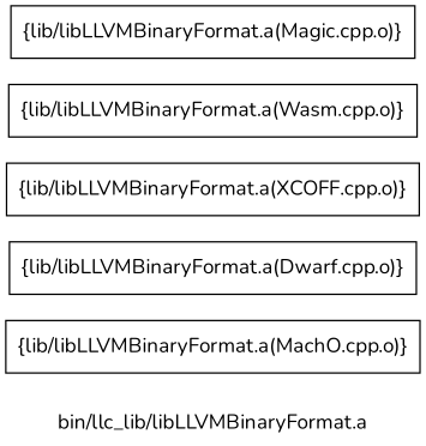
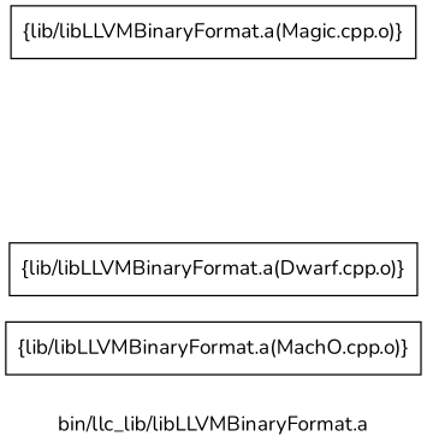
  digraph {
    label="bin/llc_lib/libLLVMBinaryFormat.a"
    rankdir=LR
    fontname=Nunito
    node [group=0 shape=box fontname=Nunito]
    n1 [label="{lib/libLLVMBinaryFormat.a(MachO.cpp.o)}"]
    n2 [label="{lib/libLLVMBinaryFormat.a(Dwarf.cpp.o)}"]
-   n3 [label="{lib/libLLVMBinaryFormat.a(XCOFF.cpp.o)}"]
-   n4 [label="{lib/libLLVMBinaryFormat.a(Wasm.cpp.o)}"]
    n5 [label="{lib/libLLVMBinaryFormat.a(Magic.cpp.o)}"]
  }
